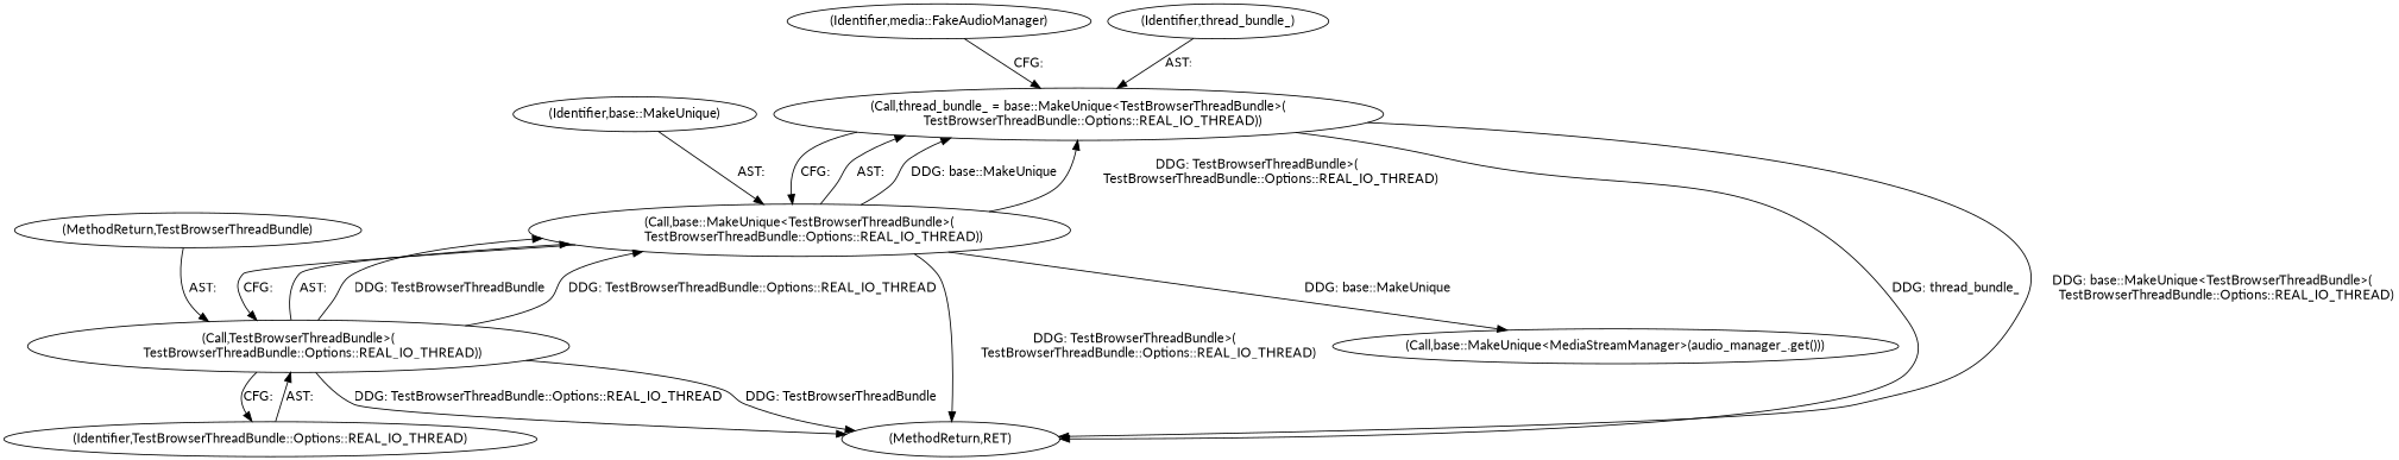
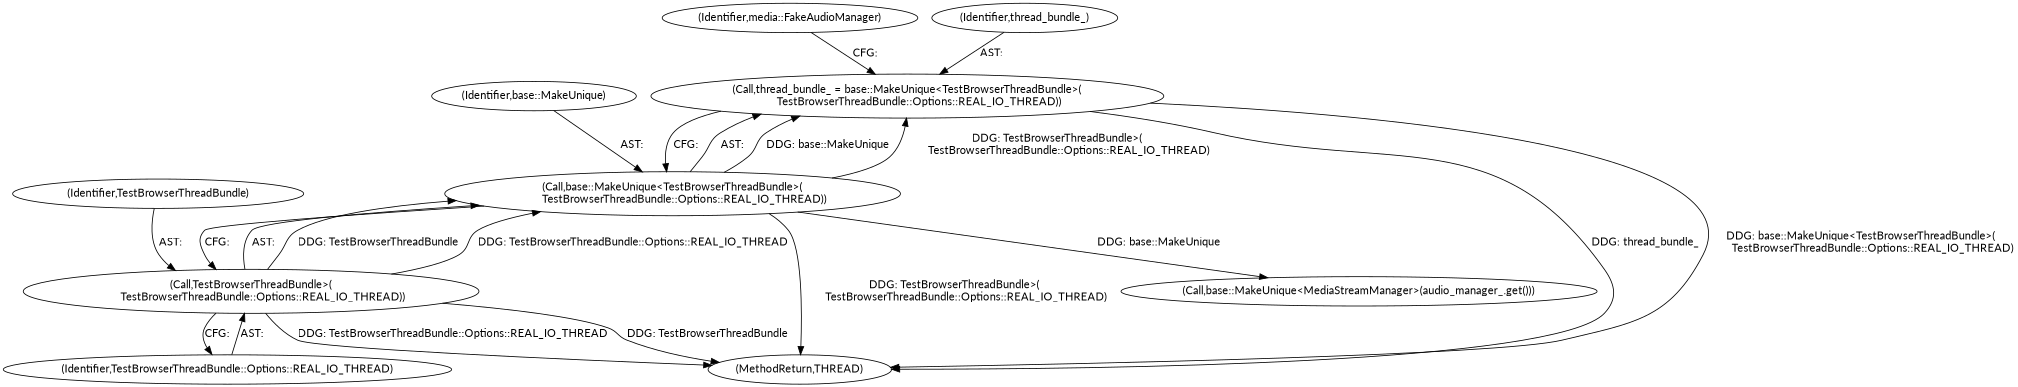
  digraph {
    fontname=Lato
    node [fontname=Lato]
    edge [fontname=Lato]
    n1 [label="(Call,thread_bundle_ = base::MakeUnique<TestBrowserThreadBundle>(\n        TestBrowserThreadBundle::Options::REAL_IO_THREAD))"]
    n2 [label="(Call,base::MakeUnique<TestBrowserThreadBundle>(\n        TestBrowserThreadBundle::Options::REAL_IO_THREAD))"]
-   n3 [label="(MethodReturn,RET)"]
+   n3 [label="(MethodReturn,THREAD)"]
    n4 [label="(Call,TestBrowserThreadBundle>(\n        TestBrowserThreadBundle::Options::REAL_IO_THREAD))"]
    n5 [label="(Call,base::MakeUnique<MediaStreamManager>(audio_manager_.get()))"]
    n6 [label="(Identifier,TestBrowserThreadBundle::Options::REAL_IO_THREAD)"]
-   n7 [label="(MethodReturn,TestBrowserThreadBundle)"]
+   n7 [label="(Identifier,TestBrowserThreadBundle)"]
    n8 [label="(Identifier,media::FakeAudioManager)"]
    n9 [label="(Identifier,thread_bundle_)"]
    n10 [label="(Identifier,base::MakeUnique)"]
    n1 -> n2 [label="CFG: "]
    n1 -> n3 [label="DDG: thread_bundle_"]
    n1 -> n3 [label="DDG: base::MakeUnique<TestBrowserThreadBundle>(\n        TestBrowserThreadBundle::Options::REAL_IO_THREAD)"]
    n2 -> n1 [label="AST: "]
    n2 -> n1 [label="DDG: base::MakeUnique"]
    n2 -> n1 [label="DDG: TestBrowserThreadBundle>(\n        TestBrowserThreadBundle::Options::REAL_IO_THREAD)"]
    n2 -> n3 [label="DDG: TestBrowserThreadBundle>(\n        TestBrowserThreadBundle::Options::REAL_IO_THREAD)"]
    n2 -> n4 [label="CFG: "]
    n2 -> n5 [label="DDG: base::MakeUnique"]
    n4 -> n2 [label="AST: "]
    n4 -> n2 [label="DDG: TestBrowserThreadBundle"]
    n4 -> n2 [label="DDG: TestBrowserThreadBundle::Options::REAL_IO_THREAD"]
    n4 -> n3 [label="DDG: TestBrowserThreadBundle::Options::REAL_IO_THREAD"]
    n4 -> n3 [label="DDG: TestBrowserThreadBundle"]
    n4 -> n6 [label="CFG: "]
    n6 -> n4 [label="AST: "]
    n7 -> n4 [label="AST: "]
    n8 -> n1 [label="CFG: "]
    n9 -> n1 [label="AST: "]
    n10 -> n2 [label="AST: "]
  }
